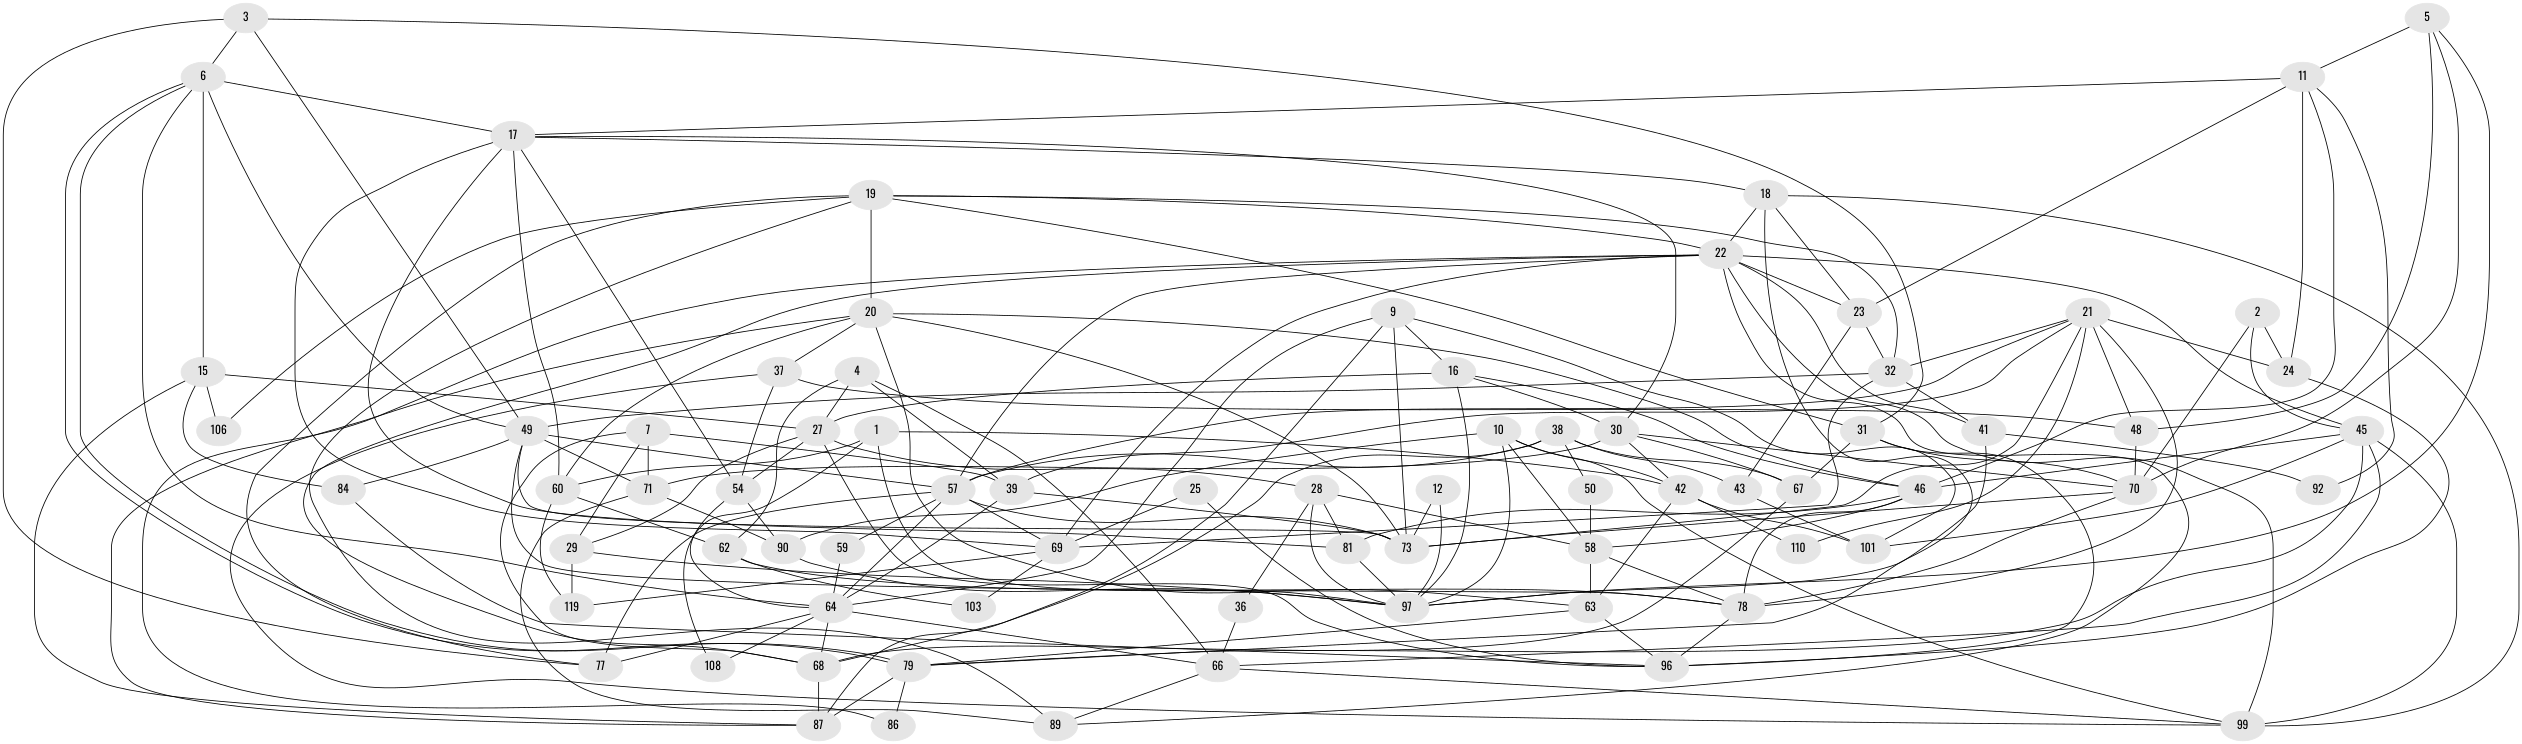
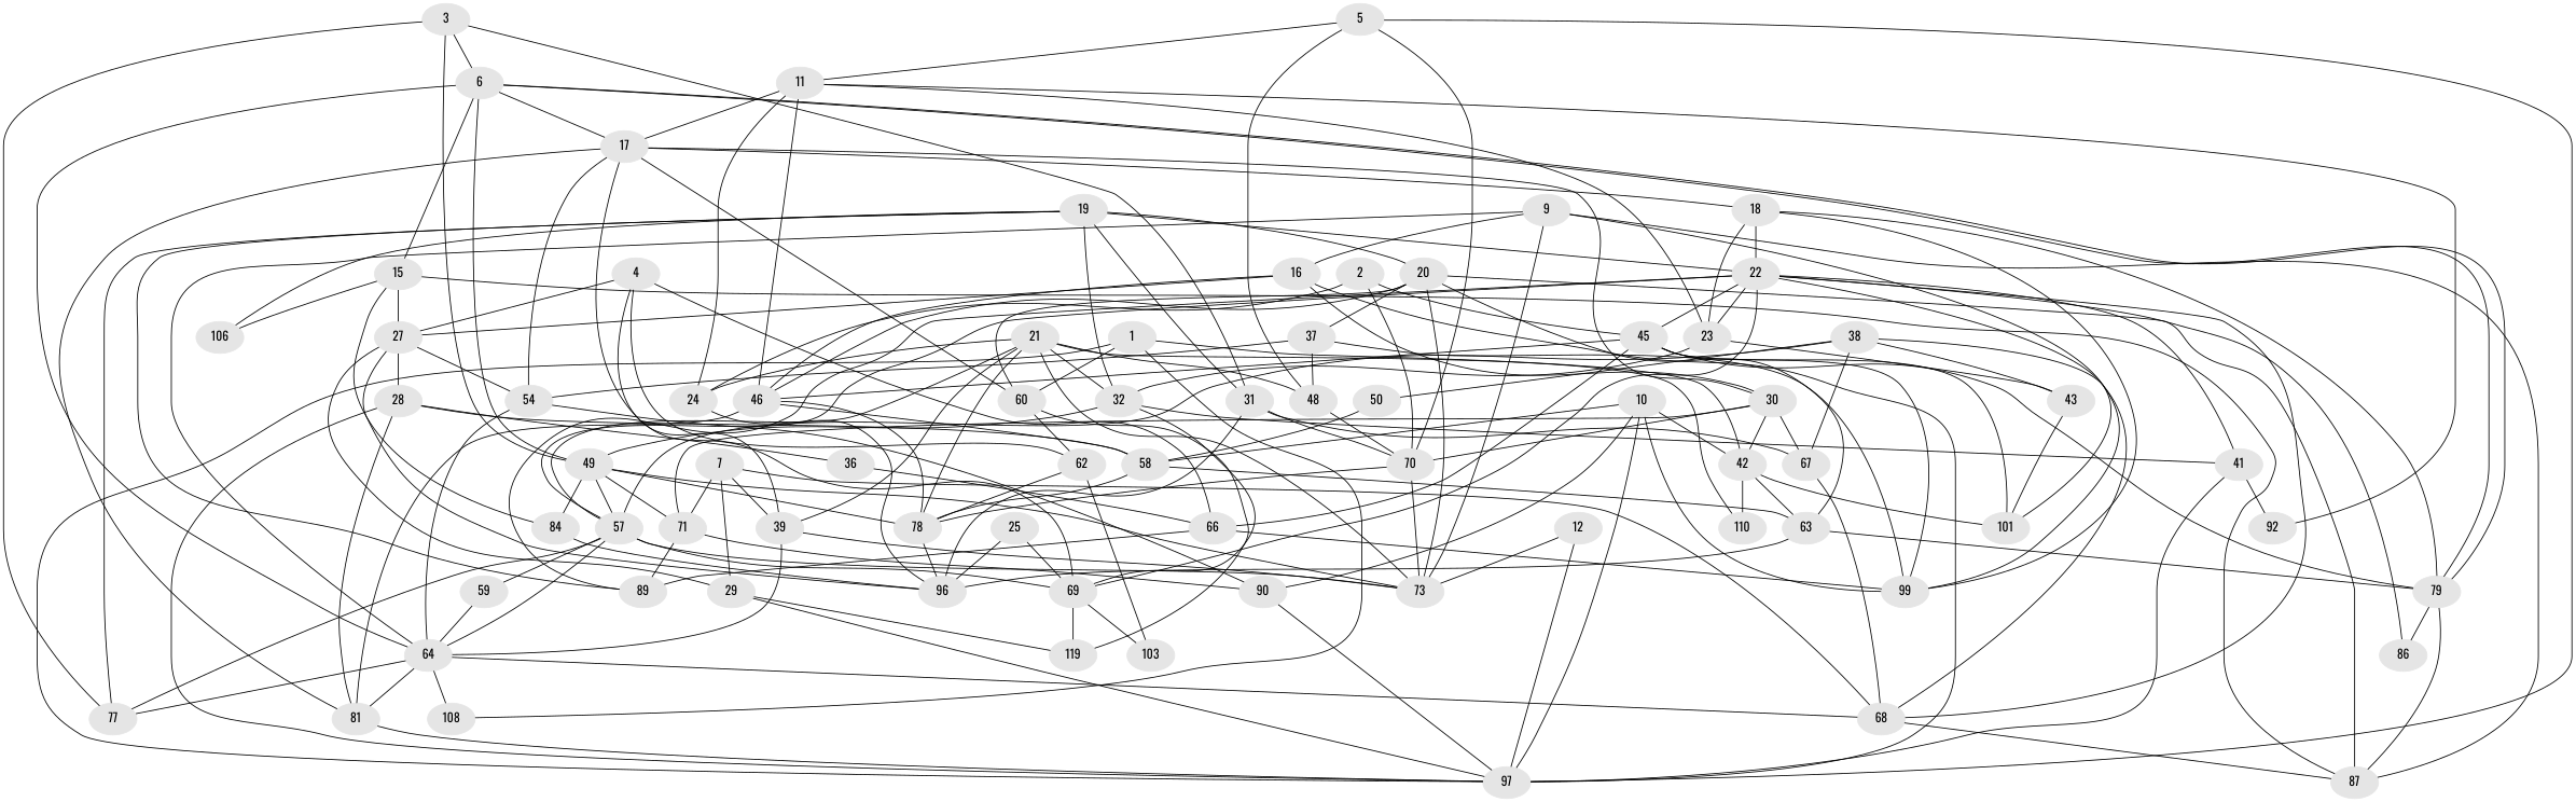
  graph {
    fontname=Oswald
    node [color=gray90 fontname=Oswald style=filled]
    edge [fontname=Oswald]
    1 [super="+65"]
    42 [super="+75"]
    60 [super="+61"]
    97 [super="+117"]
    108
    101 [super="+112"]
    63
    110
    62
    119
    24 [super="+85"]
    96 [super="+105"]
    2
    45 [super="+98"]
    70 [super="+107"]
    66 [super="+95"]
    79 [super="+111"]
    99
    46 [super="+51"]
    73 [super="+109"]
    78 [super="+82"]
    3 [super="+13"]
    6
    31
    49 [super="+80"]
    77
    15 [super="+47"]
    17 [super="+55"]
    64 [super="+115"]
    67 [super="+74"]
    71 [super="+72"]
    84
    57 [super="+116"]
    4 [super="+8"]
    27 [super="+40"]
    39 [super="+56"]
    29
    54 [super="+91"]
    28 [super="+120"]
    103
    89
    5 [super="+44"]
    11 [super="+35"]
    48
    23 [super="+100"]
    92
    87 [super="+102"]
    106
    30 [super="+88"]
    18 [super="+26"]
    69 [super="+118"]
    81
    68 [super="+93"]
    86
    7
    90
    9 [super="+14"]
    16 [super="+94"]
    10
    58 [super="+113"]
    32 [super="+76"]
    43 [super="+104"]
    12
    22 [super="+52"]
    41 [super="+83"]
    19 [super="+53"]
    20 [super="+34"]
    37 [super="+114"]
    21 [super="+33"]
    59
    25
    36
    38
    50
    1 -- 42
    1 -- 60
    1 -- 97
    1 -- 108
    42 -- 101
    42 -- 63
    42 -- 110
    60 -- 62
    60 -- 119
    63 -- 96
    63 -- 79
    62 -- 78
    62 -- 103
    24 -- 96
    2 -- 24
    2 -- 45
    2 -- 70
    45 -- 101
    45 -- 66
    45 -- 79
    45 -- 99
    45 -- 46
    70 -- 73
    70 -- 78
    66 -- 99
    66 -- 89
    79 -- 87
    79 -- 86
    46 -- 78
    46 -- 81
    46 -- 58
    78 -- 96
    3 -- 6
    3 -- 31
    3 -- 49
    3 -- 77
    6 -- 79
    6 -- 79
    6 -- 49
    6 -- 15
    6 -- 17
    6 -- 64
    31 -- 96 [weight=2]
    31 -- 70
    31 -- 67
    49 -- 73
    49 -- 78
    49 -- 71
    49 -- 84
    49 -- 57
    15 -- 84
    15 -- 27
    15 -- 87
    15 -- 106
    17 -- 60
    17 -- 54
    17 -- 30
    17 -- 18
    17 -- 69
    17 -- 81
    64 -- 108
-   64 -- 66
+   64 -- 81
    64 -- 77
    64 -- 68
    67 -- 68
    71 -- 89
    71 -- 90
    84 -- 96
    57 -- 73
    57 -- 77
    57 -- 64
    57 -- 69
    57 -- 59
    4 -- 62
    4 -- 66
    4 -- 27
    4 -- 39
    27 -- 96
    27 -- 29
    27 -- 54
    27 -- 28
    39 -- 73
    39 -- 64
    29 -- 97
    29 -- 119
    54 -- 64
    54 -- 90
    28 -- 97
    28 -- 81
    28 -- 58
    28 -- 36
    5 -- 97
    5 -- 70
    5 -- 11
    5 -- 48
    11 -- 24 [weight=2]
    11 -- 46
    11 -- 17
    11 -- 23
    11 -- 92
    48 -- 70
    23 -- 32
    23 -- 43
    30 -- 42
    30 -- 70
    30 -- 67
    30 -- 71
    18 -- 79
    18 -- 99
    18 -- 23
    18 -- 22
    69 -- 119
    69 -- 103
    81 -- 97
    68 -- 87
    7 -- 71
    7 -- 39
    7 -- 29
    7 -- 68
    90 -- 97
    9 -- 101
    9 -- 73
    9 -- 64
    9 -- 87
    9 -- 16
    16 -- 97
    16 -- 46
    16 -- 27
    16 -- 30
    10 -- 42
    10 -- 97
    10 -- 99
    10 -- 90
    10 -- 58
    58 -- 63
    58 -- 78
    32 -- 49
    32 -- 69
    32 -- 41
    43 -- 101
    12 -- 97
    12 -- 73
    22 -- 45
    22 -- 99
    22 -- 57
    22 -- 89
    22 -- 23
    22 -- 69
    22 -- 68
    22 -- 86
    22 -- 41
    41 -- 97
    41 -- 92
    19 -- 31
    19 -- 77
    19 -- 89
    19 -- 106
    19 -- 32
    19 -- 22
    19 -- 20
    20 -- 60
    20 -- 63
    20 -- 46
    20 -- 73
    20 -- 87
    20 -- 37
    37 -- 99
    37 -- 54
    37 -- 48
    21 -- 110
    21 -- 24 [weight=2]
    21 -- 73
    21 -- 78
    21 -- 57
    21 -- 39
    21 -- 48
    21 -- 32
    59 -- 64
    25 -- 96
    25 -- 69
    36 -- 66
    38 -- 67
    38 -- 57
    38 -- 68
    38 -- 43
    38 -- 50
    50 -- 58
  }
